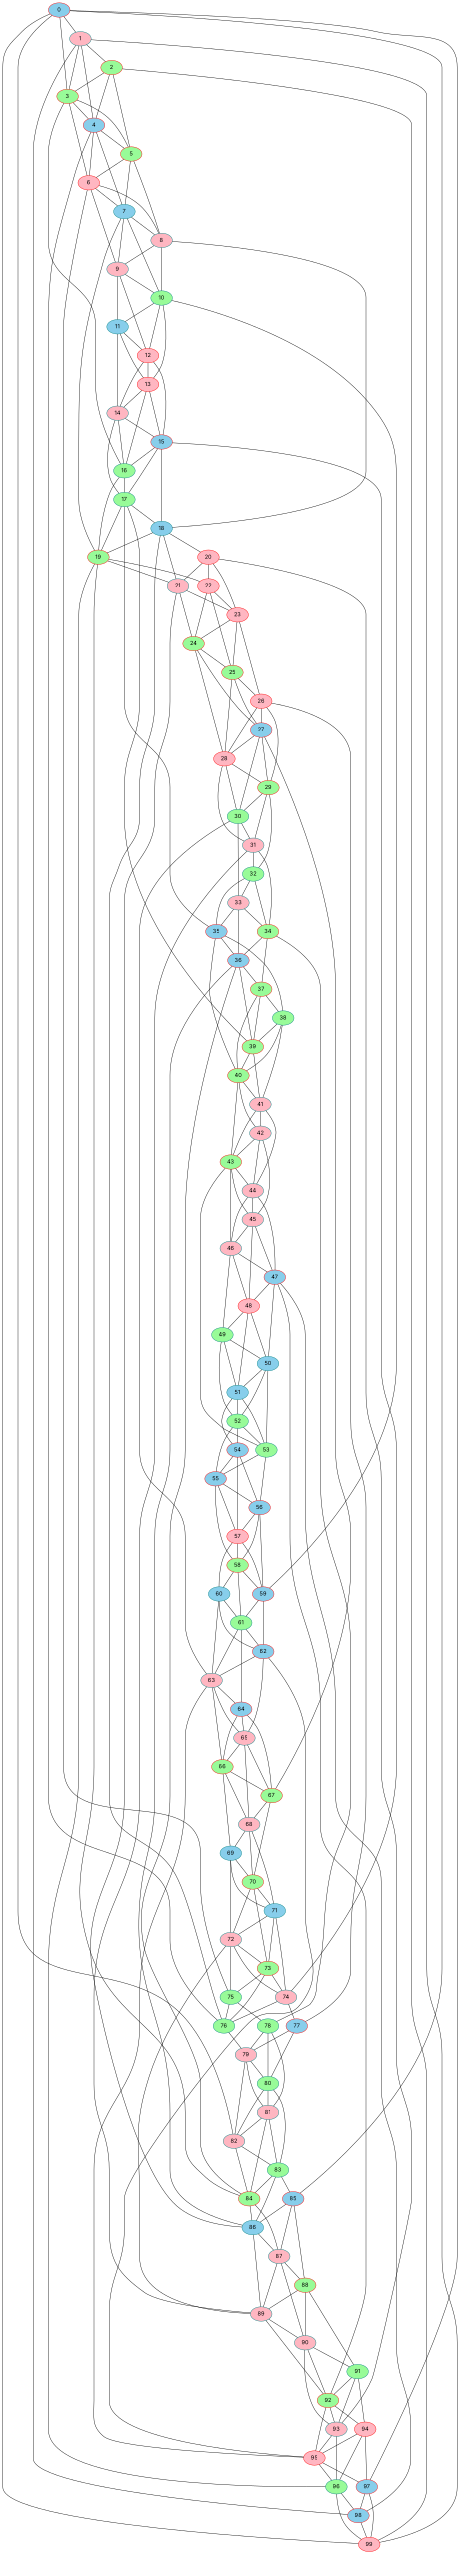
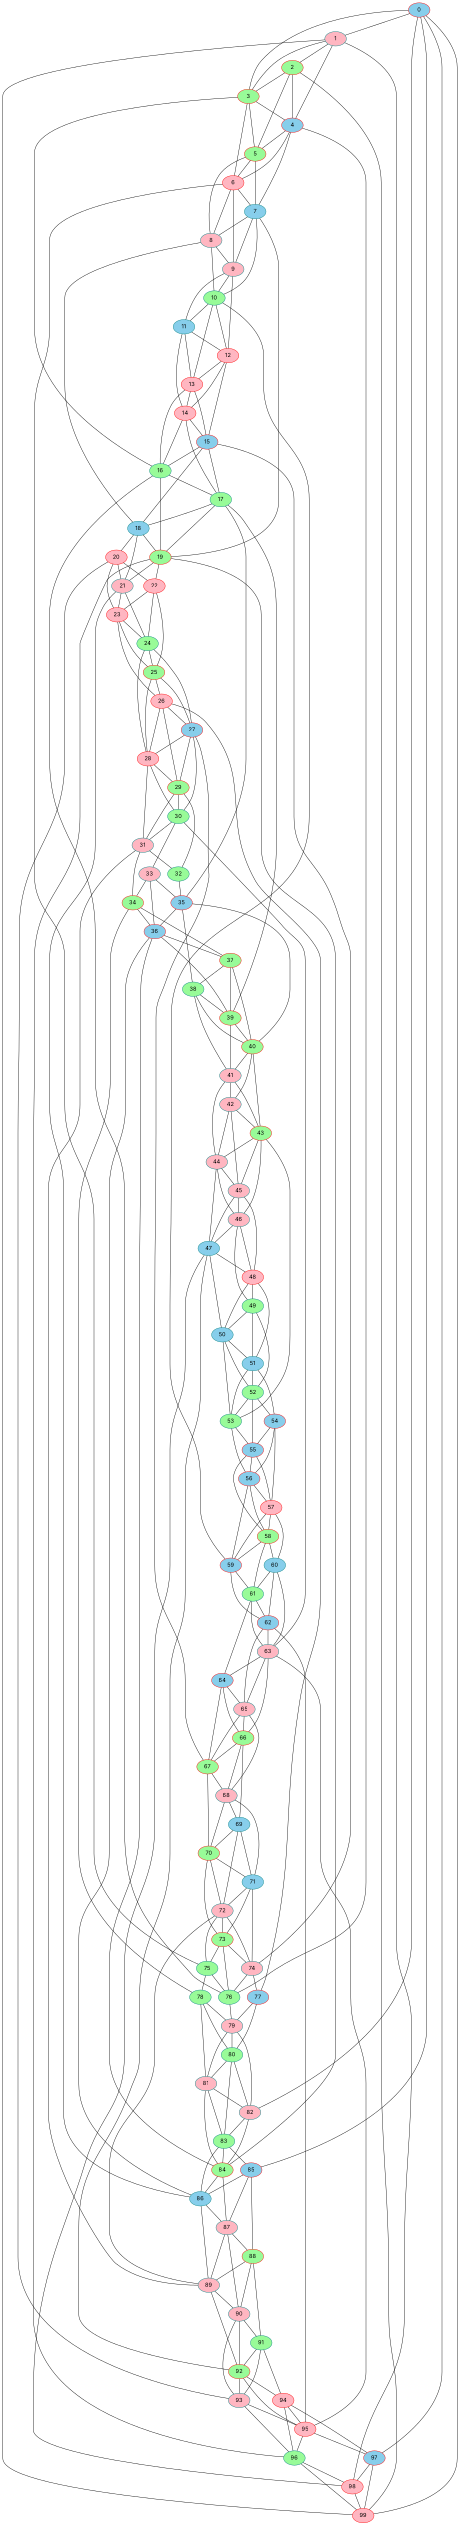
  strict graph {
    fontname=Inter
    node [color=red fillcolor=lightpink fontname=Inter style=filled]
    edge [fontname=Inter is_available=True prob=1.0]
    0 [fillcolor=skyblue]
    1 [color=teal]
    3 [fillcolor=palegreen]
    82 [color=teal]
    85 [fillcolor=skyblue]
    97 [fillcolor=skyblue]
    99
    2 [fillcolor=palegreen]
    4 [fillcolor=skyblue]
-   98 [fillcolor=skyblue]
+   98
    5 [fillcolor=palegreen]
    6
    16 [color=teal fillcolor=palegreen]
    84 [fillcolor=palegreen]
    83 [color=teal fillcolor=palegreen]
    86 [color=teal fillcolor=skyblue]
    87 [color=teal]
    88 [fillcolor=palegreen]
    7 [color=teal fillcolor=skyblue]
    76 [color=teal fillcolor=palegreen]
    8 [color=teal]
    9 [color=teal]
    75 [color=teal fillcolor=palegreen]
    19 [fillcolor=palegreen]
    17 [color=teal fillcolor=palegreen]
    10 [color=teal fillcolor=palegreen]
    79 [color=teal]
    18 [color=teal fillcolor=skyblue]
    11 [color=teal fillcolor=skyblue]
    12
    78 [color=teal fillcolor=palegreen]
    13
    59 [fillcolor=skyblue]
    21 [color=teal]
    22
    96 [color=teal fillcolor=palegreen]
    20
-   14 [color=teal]
+   14
    15 [fillcolor=skyblue]
    61 [color=teal fillcolor=palegreen]
    62 [fillcolor=skyblue]
    74 [color=teal]
    35 [fillcolor=skyblue]
    39 [fillcolor=palegreen]
    77 [fillcolor=skyblue]
    36 [fillcolor=skyblue]
    38 [color=teal fillcolor=palegreen]
    40 [fillcolor=palegreen]
    41 [color=teal]
    23
    93 [color=teal]
-   24 [fillcolor=palegreen]
+   24 [color=teal fillcolor=palegreen]
    25 [fillcolor=palegreen]
    26
    95
    27 [fillcolor=skyblue]
    28
    89 [color=teal]
    29 [fillcolor=palegreen]
    30 [color=teal fillcolor=palegreen]
    67 [fillcolor=palegreen]
    31 [color=teal]
    32 [color=teal fillcolor=palegreen]
    80 [color=teal fillcolor=palegreen]
    33 [color=teal]
    63 [color=teal]
    68 [color=teal]
    70 [fillcolor=palegreen]
    34 [fillcolor=palegreen]
    64 [fillcolor=skyblue]
    65 [color=teal]
    66 [fillcolor=palegreen]
    37 [fillcolor=palegreen]
    92 [fillcolor=palegreen]
    90 [color=teal]
    81 [color=teal]
    42 [color=teal]
    43 [fillcolor=palegreen]
    44 [color=teal]
    45 [color=teal]
    46 [color=teal]
    53 [color=teal fillcolor=palegreen]
-   47 [fillcolor=skyblue]
+   47 [color=teal fillcolor=skyblue]
    48
    49 [color=teal fillcolor=palegreen]
    55 [fillcolor=skyblue]
    56 [fillcolor=skyblue]
    50 [color=teal fillcolor=skyblue]
    51 [color=teal fillcolor=skyblue]
    52 [color=teal fillcolor=palegreen]
    94
    54 [fillcolor=skyblue]
    57
    58 [fillcolor=palegreen]
    60 [color=teal fillcolor=skyblue]
    69 [color=teal fillcolor=skyblue]
    71 [color=teal fillcolor=skyblue]
    72 [color=teal]
    73 [fillcolor=palegreen]
    91 [color=teal fillcolor=palegreen]
    0 -- 1 [prob=0.686778241822]
    0 -- 3 [prob=0.560726692892]
    0 -- 82
    0 -- 85 [prob=0.589835913064]
    0 -- 97
    0 -- 99 [prob=0.137916107868]
    1 -- 3 [prob=0.856473741201]
    1 -- 99 [prob=0.0861632319407]
    1 -- 2 [prob=0.455717313443]
    1 -- 4 [prob=0.995780565313]
    1 -- 98 [prob=0.897543780602]
    3 -- 4
    3 -- 5 [prob=0.616064578236]
    3 -- 6 [prob=0.34592654656]
    3 -- 16 [prob=0.541803742183]
    82 -- 84 [prob=0.772057325354]
    82 -- 83 [prob=0.656379323845]
    85 -- 86
    85 -- 87 [prob=0.839567970282]
    85 -- 88 [prob=0.625949779384]
    97 -- 99
    97 -- 98 [prob=0.763646944294]
    2 -- 3
    2 -- 99 [prob=0.543243582787]
    2 -- 4
    2 -- 5 [prob=0.907354793494]
    4 -- 5 [prob=0.645493253696]
    4 -- 6 [prob=0.836633942147]
    4 -- 7 [prob=0.558998870327]
    4 -- 76 [prob=0.930284701705]
    98 -- 99 [prob=0.300292183138]
    5 -- 6 [prob=0.497177923663]
    5 -- 7 [prob=0.968582377167]
    5 -- 8 [prob=0.628370955019]
    6 -- 7
    6 -- 8 [prob=0.0789165103805]
    6 -- 9 [prob=0.808740901516]
    6 -- 75 [prob=0.494640618138]
-   18 -- 76 [prob=0.00438241904727]
+   16 -- 76 [prob=0.00438241904727]
    16 -- 19 [prob=0.782065907909]
    16 -- 17 [prob=0.280288161029]
    84 -- 86 [prob=0.770549821268]
    84 -- 87
    83 -- 85
    83 -- 84 [prob=0.137763804386]
    83 -- 86 [prob=0.314047926163]
    86 -- 87
    86 -- 89 [prob=0.583361842189]
    87 -- 88
    87 -- 89
    87 -- 90 [prob=0.995144318878]
    88 -- 89
    88 -- 90
    88 -- 91 [prob=0.213608113307]
    7 -- 8 [prob=0.0167733510299]
    7 -- 9
    7 -- 19 [prob=0.958939025627]
    7 -- 10
    76 -- 79 [prob=0.141519214271]
    8 -- 9 [prob=0.0901333036122]
    8 -- 10 [prob=0.685093165688]
    8 -- 18 [prob=0.986556271336]
    9 -- 10 [prob=0.978069952095]
    9 -- 11 [prob=0.495496397769]
    9 -- 12
    75 -- 76 [prob=0.688337936123]
    75 -- 78 [prob=0.338305475128]
    19 -- 84 [prob=0.353067005232]
    19 -- 21
    19 -- 22
    19 -- 96
    17 -- 19 [prob=0.016073231719]
    17 -- 18 [prob=0.818137095651]
    17 -- 35
    17 -- 39 [prob=0.679088562274]
    10 -- 11 [prob=0.156936825241]
    10 -- 12 [prob=0.704922557843]
    10 -- 13 [prob=0.00868743483406]
    10 -- 59 [prob=0.967862172146]
    79 -- 82 [prob=0.827441522587]
    79 -- 80 [prob=0.543659717499]
    79 -- 81 [prob=0.735344392632]
    18 -- 19 [prob=0.956633995443]
    18 -- 21
    18 -- 20 [prob=0.901253787598]
    11 -- 12
    11 -- 13 [prob=0.742362260714]
    11 -- 14
    12 -- 13 [prob=0.133840685596]
    12 -- 14 [prob=0.319269949985]
    12 -- 15 [prob=0.144386461186]
    78 -- 79 [prob=0.381387186466]
    78 -- 80 [prob=0.256609830187]
    78 -- 81 [prob=0.819285916987]
    13 -- 16 [prob=0.669196167916]
    13 -- 14
    13 -- 15
    59 -- 61
    59 -- 62
    21 -- 86 [prob=0.553240744995]
    21 -- 23 [prob=0.901420867523]
    21 -- 24
    22 -- 23
    22 -- 24 [prob=0.539943364963]
    22 -- 25
    96 -- 99 [prob=0.0254111061901]
    96 -- 98 [prob=0.000244583079951]
    20 -- 21 [prob=0.502191597549]
    20 -- 22 [prob=0.109169832167]
    20 -- 23
    20 -- 93
    14 -- 16
    14 -- 17 [prob=0.32111665842]
    14 -- 15 [prob=0.338523049924]
    15 -- 16 [prob=0.253909915647]
    15 -- 17 [prob=0.175005204396]
    15 -- 18 [prob=0.15138879985]
    15 -- 74 [prob=0.150417435641]
    61 -- 62 [prob=0.172963616743]
    61 -- 63 [prob=0.23418631629]
    61 -- 64 [prob=0.942138898182]
    62 -- 95 [prob=0.26253908626]
    62 -- 63 [prob=0.74374078289]
    62 -- 65 [prob=0.10336497435]
    74 -- 76
    74 -- 77 [prob=0.209939155966]
    35 -- 36 [prob=0.0661301900396]
    35 -- 38
    35 -- 40 [prob=0.683603445396]
    39 -- 40 [prob=0.241073678517]
    39 -- 41 [prob=0.611307442282]
    77 -- 79 [prob=0.522401584461]
    77 -- 80 [prob=0.370163853169]
    36 -- 84
    36 -- 86 [prob=0.44229413377]
    36 -- 39 [prob=0.143087368788]
    36 -- 37
    38 -- 39 [prob=0.47712680345]
    38 -- 40 [prob=0.980031747274]
    38 -- 41 [prob=0.63809692027]
    40 -- 41 [prob=0.11512729455]
    40 -- 42 [prob=0.0225175573874]
    40 -- 43
    41 -- 42 [prob=0.0230079625883]
    41 -- 43
    41 -- 44 [prob=0.79884776836]
    23 -- 24
    23 -- 25 [prob=0.653167723857]
    23 -- 26 [prob=0.0780071403897]
    93 -- 96
    93 -- 95 [prob=0.33988931105]
    24 -- 25 [prob=0.0743337992332]
    24 -- 27 [prob=0.542110093909]
    24 -- 28 [prob=0.760531777695]
    25 -- 26 [prob=0.571237889696]
    25 -- 27 [prob=0.47925298972]
    25 -- 28 [prob=0.814077225661]
    26 -- 77 [prob=0.714591133401]
    26 -- 27 [prob=0.435558029836]
    26 -- 28 [prob=0.847847339951]
    26 -- 29
    95 -- 97 [prob=0.404196555078]
    95 -- 96
    27 -- 28 [prob=0.24965137656]
    27 -- 29
    27 -- 30
    27 -- 67 [prob=0.0702678936554]
    28 -- 29 [prob=0.161517357012]
    28 -- 30
    28 -- 31
    89 -- 92
    89 -- 90 [prob=0.467462484626]
    29 -- 30
    29 -- 31 [prob=0.0873249284292]
    29 -- 32 [prob=0.607112126954]
    30 -- 31 [prob=0.539095377798]
    30 -- 33 [prob=0.314490469179]
    30 -- 63 [prob=0.17427146503]
    67 -- 68
    67 -- 70 [prob=0.0924155233361]
    31 -- 89
    31 -- 32
    31 -- 34 [prob=0.773925944338]
    32 -- 35
-   32 -- 33 [prob=0.449987337006]
-   32 -- 34
    80 -- 82 [prob=0.546430490593]
    80 -- 83 [prob=0.969733336291]
    80 -- 81 [prob=0.515330107082]
    33 -- 35 [prob=0.944397969475]
    33 -- 36 [prob=0.69834918365]
    33 -- 34
    63 -- 95 [prob=0.182062942326]
    63 -- 64
    63 -- 65
    63 -- 66
    68 -- 70
    68 -- 69 [prob=0.838994561497]
    68 -- 71 [prob=0.577629489575]
    70 -- 71 [prob=0.254101672907]
    70 -- 72 [prob=0.839478854895]
    70 -- 73
    34 -- 78 [prob=0.317322896852]
    34 -- 36
    34 -- 37
    64 -- 67
    64 -- 65
    64 -- 66 [prob=0.290713920076]
    65 -- 67
    65 -- 68
    65 -- 66 [prob=0.630101655438]
    66 -- 67 [prob=0.0789396629283]
    66 -- 68
    66 -- 69 [prob=0.523371878916]
    37 -- 39 [prob=0.405861376345]
    37 -- 38 [prob=0.805934400491]
    37 -- 40 [prob=0.0281714381947]
    92 -- 93 [prob=0.999198929344]
    92 -- 95 [prob=0.840168826286]
    92 -- 94
    90 -- 93 [prob=0.143443910327]
    90 -- 92 [prob=0.378394545571]
    90 -- 91 [prob=0.0282215294338]
    81 -- 82
    81 -- 84 [prob=0.490933424487]
    81 -- 83 [prob=0.00971025041196]
    42 -- 43
    42 -- 44 [prob=0.168796196637]
    42 -- 45
    43 -- 44 [prob=0.805531448467]
    43 -- 45
    43 -- 46 [prob=0.0862344105296]
    43 -- 53
    44 -- 45 [prob=0.422438796356]
    44 -- 46 [prob=0.0423315682647]
    44 -- 47
    45 -- 46 [prob=0.00275351905051]
    45 -- 47 [prob=0.00934767530378]
    45 -- 48
    46 -- 47
    46 -- 48 [prob=0.719835726943]
    46 -- 49 [prob=0.605835634135]
    53 -- 55 [prob=0.459742364728]
    53 -- 56 [prob=0.966514442797]
    47 -- 98 [prob=0.721144144318]
    47 -- 92
    47 -- 48 [prob=0.789041699612]
    47 -- 50 [prob=0.140122834892]
    48 -- 49 [prob=0.108646947036]
    48 -- 50 [prob=0.449769776803]
    48 -- 51 [prob=0.903468355915]
    49 -- 50 [prob=0.311744380712]
    49 -- 51
    49 -- 52 [prob=0.511217424202]
    55 -- 56 [prob=0.864378154521]
    55 -- 57 [prob=0.508430284001]
    55 -- 58 [prob=0.712297079278]
    56 -- 59
    56 -- 57 [prob=0.0444375508772]
    56 -- 58 [prob=0.94088917644]
    50 -- 53
    50 -- 51 [prob=0.853185523882]
    50 -- 52 [prob=0.647820538029]
    51 -- 53
    51 -- 52
    51 -- 54 [prob=0.67624962209]
    52 -- 53
    52 -- 55 [prob=0.134169953068]
    52 -- 54 [prob=0.348034441584]
    94 -- 97
    94 -- 96 [prob=0.0307899978202]
    94 -- 95
    54 -- 55 [prob=0.54566099597]
    54 -- 56 [prob=0.517014868535]
    54 -- 57 [prob=0.334313005586]
    57 -- 59 [prob=0.00693651693253]
    57 -- 58 [prob=0.720125715881]
    57 -- 60
    58 -- 59 [prob=0.796200282033]
    58 -- 61 [prob=0.690101652777]
    58 -- 60 [prob=0.575886861927]
    60 -- 61 [prob=0.882536447325]
    60 -- 62 [prob=0.940339166559]
    60 -- 63
    69 -- 70 [prob=0.534045142496]
    69 -- 71
    69 -- 72
    71 -- 74 [prob=0.264965890174]
    71 -- 72
    71 -- 73 [prob=0.32490275046]
    72 -- 75 [prob=0.984721949563]
    72 -- 74 [prob=0.579841499649]
    72 -- 89 [prob=0.700709590508]
    72 -- 73 [prob=0.89136834326]
    73 -- 76
    73 -- 75 [prob=0.772866294367]
    73 -- 74
    91 -- 93 [prob=0.269554296057]
    91 -- 92
    91 -- 94
  }
